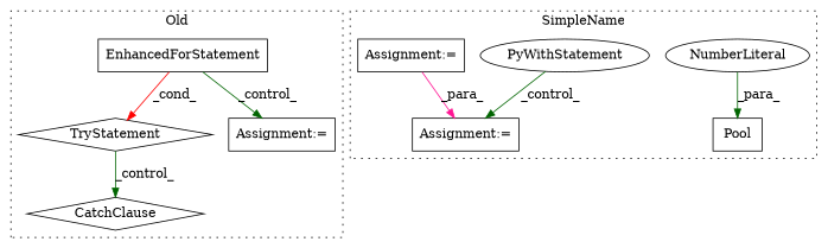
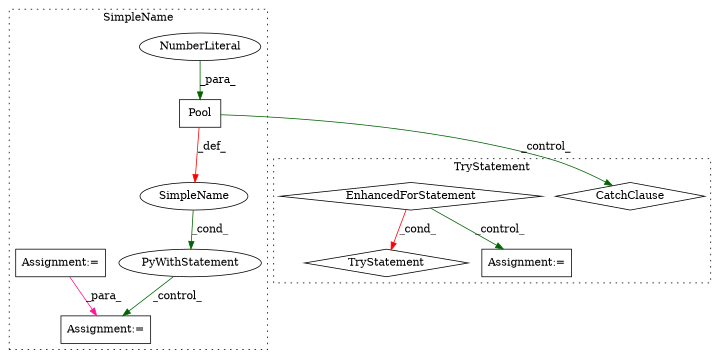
  digraph {
    node [a=7 l=1 shape=box]
    edge [color=darkgreen]
    n1 [a=12 l="15,2" label=CatchClause s="6999,7037" shape=diamond]
    n2 [a=54 l=4 label=TryStatement s=6843 shape=diamond]
    n3 [label="Assignment:=" s=6673]
-   n4 [a=70 l="57,2" label=EnhancedForStatement s="6499,6586"]
+   n4 [a=70 l="57,2" label=EnhancedForStatement s="6499,6586" shape=diamond]
    n5 [a=32 l="5,1" label=Pool s="7453,7459"]
    n6 [a=34 label=NumberLiteral s=7458 shape=ellipse]
    n7 [a=104 l="10,2" label=PyWithStatement s="7443,7460" shape=ellipse]
+   n8 [a=42 label=SimpleName shape=ellipse l=""]
    n9 [label="Assignment:=" s=7600]
    n10 [l=51 label="Assignment:=" s=7198]
    subgraph cluster_1 {
-     label=Old
+     label=TryStatement
      style=dotted
      n1
      n2
      n3
      n4
    }
    subgraph cluster_2 {
      label=SimpleName
      style=dotted
      n5
      n6
      n7
+     n8
      n9
      n10
    }
-   n2 -> n1 [label=_control_]
+   n5 -> n1 [label=_control_]
    n4 -> n2 [color=red label=_cond_]
    n4 -> n3 [label=_control_]
+   n5 -> n8 [color=red label=_def_]
    n6 -> n5 [label=_para_]
    n7 -> n9 [label=_control_]
+   n8 -> n7 [label=_cond_]
    n10 -> n9 [color=deeppink label=_para_]
  }
